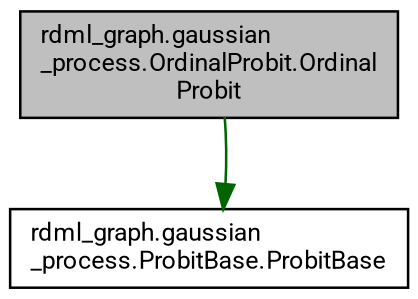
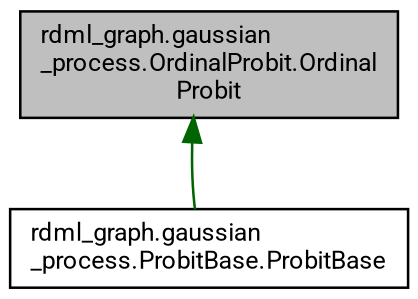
  digraph {
    fontname=Roboto
    node [color=black fontname=Roboto fontsize=10 shape=record style=filled]
    n1 [fillcolor=grey75 fontcolor=black height=0.2 label="rdml_graph.gaussian\l_process.OrdinalProbit.Ordinal\lProbit" width=0.4]
    n2 [fillcolor=white height=0.2 label="rdml_graph.gaussian\l_process.ProbitBase.ProbitBase" width=0.4]
-   n2 -> n1 [color=darkgreen dir=back fontname=Roboto fontsize=10 labelfontname=Helvetica labelfontsize=10 style=solid]
+   n1 -> n2 [color=darkgreen dir=back fontname=Roboto fontsize=10 labelfontname=Helvetica labelfontsize=10 style=solid]
  }
